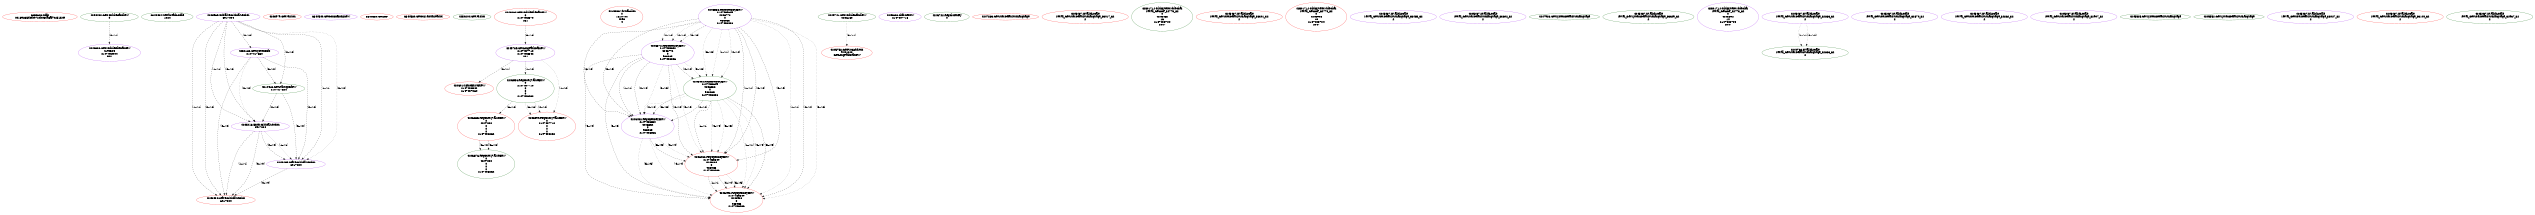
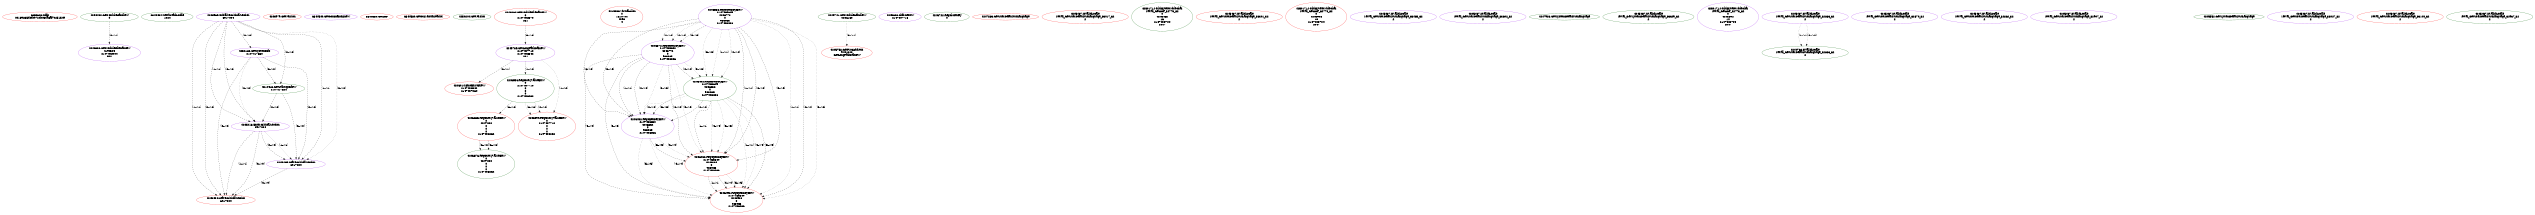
  digraph {
    node [color=purple]
    edge [style=dashed]
    n1 [color=red label="6850628.main\n00139865dceb9720b03da6af7c25154e"]
    n2 [color=darkgreen label="4254480.GetModuleHandleW\n0"]
    n3 [label="4243306.GetModuleFileNameW\n4194304\n2147408904\n522"]
    n4 [color=darkgreen label="6844434.SetThreadLocale\n1024"]
    n5 [label="4243965.InitializeCriticalSection\n6917004"]
    n6 [label="4250188.GetSystemInfo\n2147417660"]
    n7 [color=darkgreen label="4214413.GetStartupInfoW\n2147417624"]
    n8 [label="4245418.EnterCriticalSection\n6917004"]
    n9 [label="4245469.LeaveCriticalSection\n6917004"]
    n10 [color=red label="4245454.LeaveCriticalSection\n6917004"]
    n11 [color=red label="4243979.GetVersion\n"]
    n12 [label="6844540.GetCommandLineW\n"]
    n13 [color=red label="6844560.GetACP\n"]
    n14 [color=red label="6844580.GetCurrentThreadId\n"]
    n15 [color=darkgreen label="4250204.GetVersion\n"]
    n16 [color=red label="4248064.GetModuleFileNameW\n0\n2147408370\n261"]
    n17 [label="4245785.GetLongPathNameW\n2147407710\n2147406542\n261"]
    n18 [color=red label="4246014.FindFirstFileW\n2147406542\n2147407064"]
    n19 [color=darkgreen label="4246556.RegQueryValueExW\n0\n2147407710\n0\n0\n0\n2147408232"]
    n20 [color=red label="4246599.RegQueryValueExW\n0\n2147407710\n0\n0\n0\n2147408232"]
    n21 [color=red label="4215383.VirtualAlloc\n0\n1310704\n4096\n4"]
    n22 [label="4246338.RegOpenKeyExW\n2147483649\n4246772\n0\n983065\n2147408236"]
    n23 [label="4246372.RegOpenKeyExW\n2147483650\n4246772\n0\n983065\n2147408236"]
    n24 [color=darkgreen label="4246402.RegOpenKeyExW\n2147483649\n4246832\n0\n983065\n2147408236"]
    n25 [label="4246432.RegOpenKeyExW\n2147483650\n4246832\n0\n983065\n2147408236"]
    n26 [color=red label="4246462.RegOpenKeyExW\n2147483649\n4246884\n0\n983065\n2147408236"]
    n27 [color=red label="4246492.RegOpenKeyExW\n2147483649\n4246936\n0\n983065\n2147408236"]
    n28 [color=darkgreen label="4245741.GetModuleHandleW\n4246160"]
    n29 [color=red label="4245758.GetProcAddress\n9441320\nGetLongPathNameW"]
    n30 [color=red label="4246635.RegQueryValueExW\n0\n4247000\n0\n0\n0\n2147408232"]
    n31 [label="4245683.CharNextW\n2147407716"]
    n32 [color=darkgreen label="4246676.RegQueryValueExW\n0\n4247000\n0\n0\n0\n2147408232"]
    n33 [color=darkgreen label="4246722.RegCloseKey\n0"]
    n34 [color=red label="4247883.GetUserDefaultUILanguage\n"]
    n35 [color=red label="4245487.IsValidLocale\nretval_GetUserDefaultUILanguage_33017_32\n2"]
    n36 [color=darkgreen label="4250171.MultiByteToWideChar\nretval_GetACP_32773_32\n0\n4243488\n16\n2147403704\n2047"]
    n37 [color=red label="4245487.IsValidLocale\nretval_GetUserDefaultUILanguage_33301_32\n2"]
    n38 [color=red label="4250171.MultiByteToWideChar\nretval_GetACP_32773_32\n0\n4243908\n13\n2147403704\n2047"]
    n39 [label="4245487.IsValidLocale\nretval_GetUserDefaultUILanguage_33465_32\n2"]
    n40 [label="4245487.IsValidLocale\nretval_GetUserDefaultUILanguage_33602_32\n2"]
    n41 [color=darkgreen label="4247923.GetSystemDefaultUILanguage\n"]
    n42 [color=darkgreen label="4245487.IsValidLocale\nretval_GetSystemDefaultUILanguage_33329_32\n2"]
    n43 [label="4250171.MultiByteToWideChar\nretval_GetACP_32773_32\n0\n4243592\n10\n2147403704\n2047"]
    n44 [label="4245487.IsValidLocale\nretval_GetUserDefaultUILanguage_32863_32\n2"]
    n45 [color=darkgreen label="4244766.IsValidLocale\nretval_GetUserDefaultUILanguage_32863_32\n2"]
    n46 [label="4245487.IsValidLocale\nretval_GetUserDefaultUILanguage_32870_32\n2"]
    n47 [label="4245487.IsValidLocale\nretval_GetUserDefaultUILanguage_32862_32\n2"]
    n48 [label="4245487.IsValidLocale\nretval_GetUserDefaultUILanguage_32907_32\n2"]
-   n49 [color=darkgreen label="4245525.GetSystemDefaultUILanguage\n"]
    n50 [color=darkgreen label="4245552.GetSystemDefaultUILanguage\n"]
    n51 [label="4245487.IsValidLocale\nretval_GetUserDefaultUILanguage_33027_32\n2"]
    n52 [color=red label="4245487.IsValidLocale\nretval_GetUserDefaultUILanguage_33140_32\n2"]
    n53 [color=darkgreen label="4245487.IsValidLocale\nretval_GetUserDefaultUILanguage_32967_32\n2"]
    n2 -> n3 [label="(0-->1)"]
    n5 -> n6 [label="(0-->0)"]
    n5 -> n7 [label="(0-->0)"]
    n5 -> n8 [label="(1-->1)"]
    n5 -> n8 [label="(0-->0)"]
    n5 -> n9 [label="(1-->1)"]
    n5 -> n9 [label="(0-->0)" style=dotted]
    n5 -> n10 [label="(1-->1)"]
    n5 -> n10 [label="(0-->0)"]
    n6 -> n7 [label="(0-->0)"]
    n6 -> n8 [label="(0-->0)" style=dotted]
    n6 -> n9 [label="(0-->0)"]
    n6 -> n10 [label="(0-->0)"]
    n7 -> n8 [label="(0-->0)"]
    n7 -> n9 [label="(0-->0)"]
    n8 -> n9 [label="(1-->1)" style=dotted]
    n8 -> n9 [label="(0-->0)"]
    n8 -> n10 [label="(1-->1)"]
    n8 -> n10 [label="(0-->0)"]
    n9 -> n10 [label="(0-->0)"]
    n16 -> n17 [label="(3-->3)"]
    n17 -> n18 [label="(2-->1)"]
    n17 -> n19 [label="(1-->2)"]
    n17 -> n20 [label="(1-->2)" style=dotted]
    n19 -> n20 [label="(2-->2)" style=dotted]
    n19 -> n20 [label="(6-->6)" style=dotted]
    n19 -> n30 [label="(6-->6)"]
    n22 -> n23 [label="(2-->2)" style=dotted]
    n22 -> n23 [label="(4-->4)" style=dotted]
    n22 -> n23 [label="(5-->5)"]
    n22 -> n24 [label="(1-->1)" style=dotted]
    n22 -> n24 [label="(4-->4)" style=dotted]
    n22 -> n24 [label="(5-->5)" style=dotted]
    n22 -> n25 [label="(4-->4)"]
    n22 -> n25 [label="(5-->5)"]
    n22 -> n26 [label="(1-->1)"]
    n22 -> n26 [label="(4-->4)"]
    n22 -> n26 [label="(5-->5)"]
    n22 -> n27 [label="(1-->1)" style=dotted]
    n22 -> n27 [label="(4-->4)"]
    n22 -> n27 [label="(5-->5)" style=dotted]
    n23 -> n24 [label="(4-->4)"]
    n23 -> n24 [label="(5-->5)" style=dotted]
    n23 -> n25 [label="(1-->1)"]
    n23 -> n25 [label="(4-->4)"]
    n23 -> n25 [label="(5-->5)" style=dotted]
    n23 -> n26 [label="(4-->4)"]
    n23 -> n26 [label="(5-->5)" style=dotted]
    n23 -> n27 [label="(4-->4)"]
    n23 -> n27 [label="(5-->5)"]
    n24 -> n25 [label="(2-->2)"]
    n24 -> n25 [label="(4-->4)" style=dotted]
    n24 -> n25 [label="(5-->5)"]
    n24 -> n26 [label="(1-->1)"]
    n24 -> n26 [label="(4-->4)" style=dotted]
    n24 -> n26 [label="(5-->5)" style=dotted]
    n24 -> n27 [label="(1-->1)" style=dotted]
    n24 -> n27 [label="(4-->4)" style=dotted]
    n24 -> n27 [label="(5-->5)"]
    n25 -> n26 [label="(4-->4)" style=dotted]
    n25 -> n26 [label="(5-->5)"]
    n25 -> n27 [label="(4-->4)" style=dotted]
    n25 -> n27 [label="(5-->5)" style=dotted]
    n26 -> n27 [label="(1-->1)"]
    n26 -> n27 [label="(4-->4)"]
    n26 -> n27 [label="(5-->5)" style=dotted]
    n28 -> n29 [label="(0-->1)" style=dotted]
    n30 -> n32 [label="(2-->2)"]
    n30 -> n32 [label="(6-->6)"]
    n44 -> n45 [label="(1-->1)" style=dotted]
    n44 -> n45 [label="(2-->2)" style=dotted]
  }
